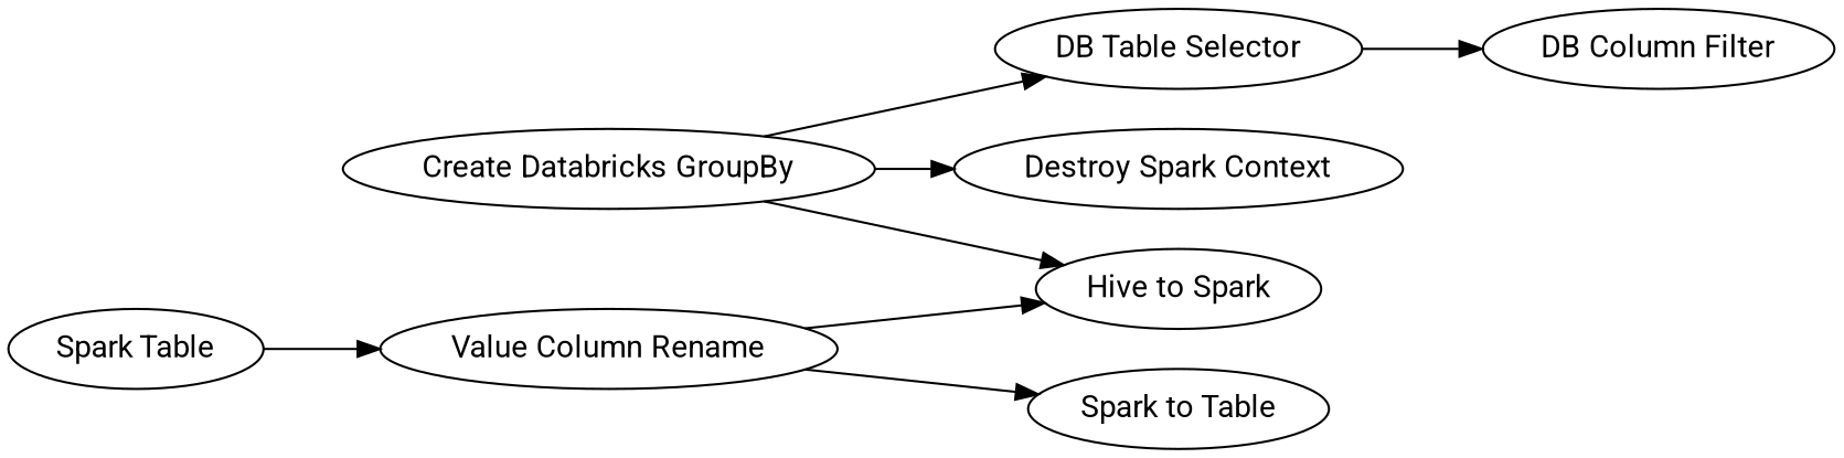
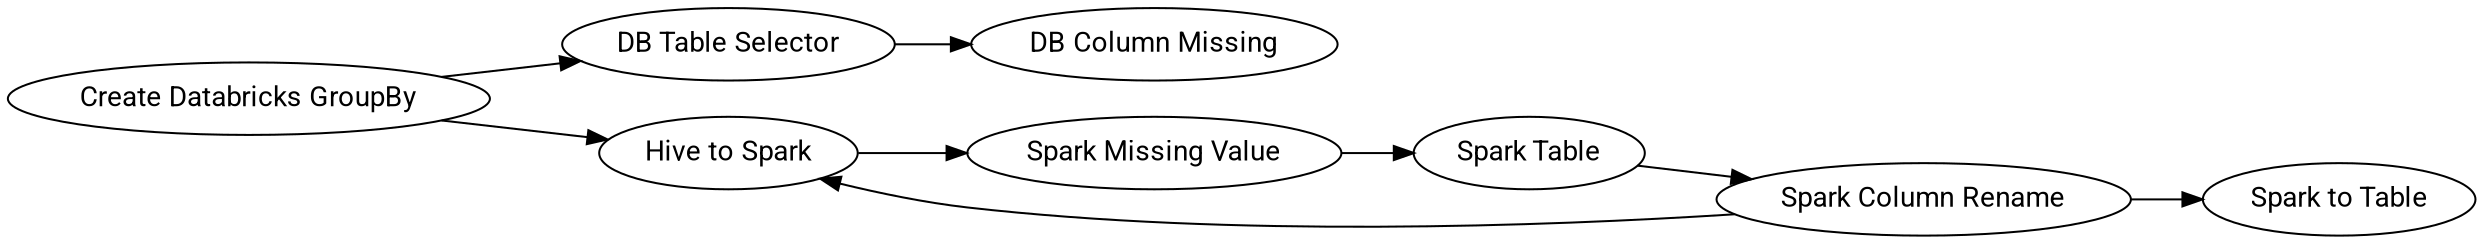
  digraph {
    fontname=Roboto
    rankdir=LR
    node [fontname=Roboto]
    edge [fontname=Roboto]
    n1 [label="Create Databricks GroupBy"]
    n2 [label="DB Table Selector"]
    n3 [label="Hive to Spark"]
-   n4 [label="Destroy Spark Context"]
-   n5 [label="DB Column Filter"]
+   n5 [label="DB Column Missing"]
+   n6 [label="Spark Missing Value"]
    n7 [label="Spark Table"]
-   n8 [label="Value Column Rename"]
+   n8 [label="Spark Column Rename"]
    n9 [label="Spark to Table"]
    n1 -> n2
    n1 -> n3
-   n1 -> n4
    n2 -> n5
+   n3 -> n6
+   n6 -> n7
    n7 -> n8
    n8 -> n3
    n8 -> n9
  }
